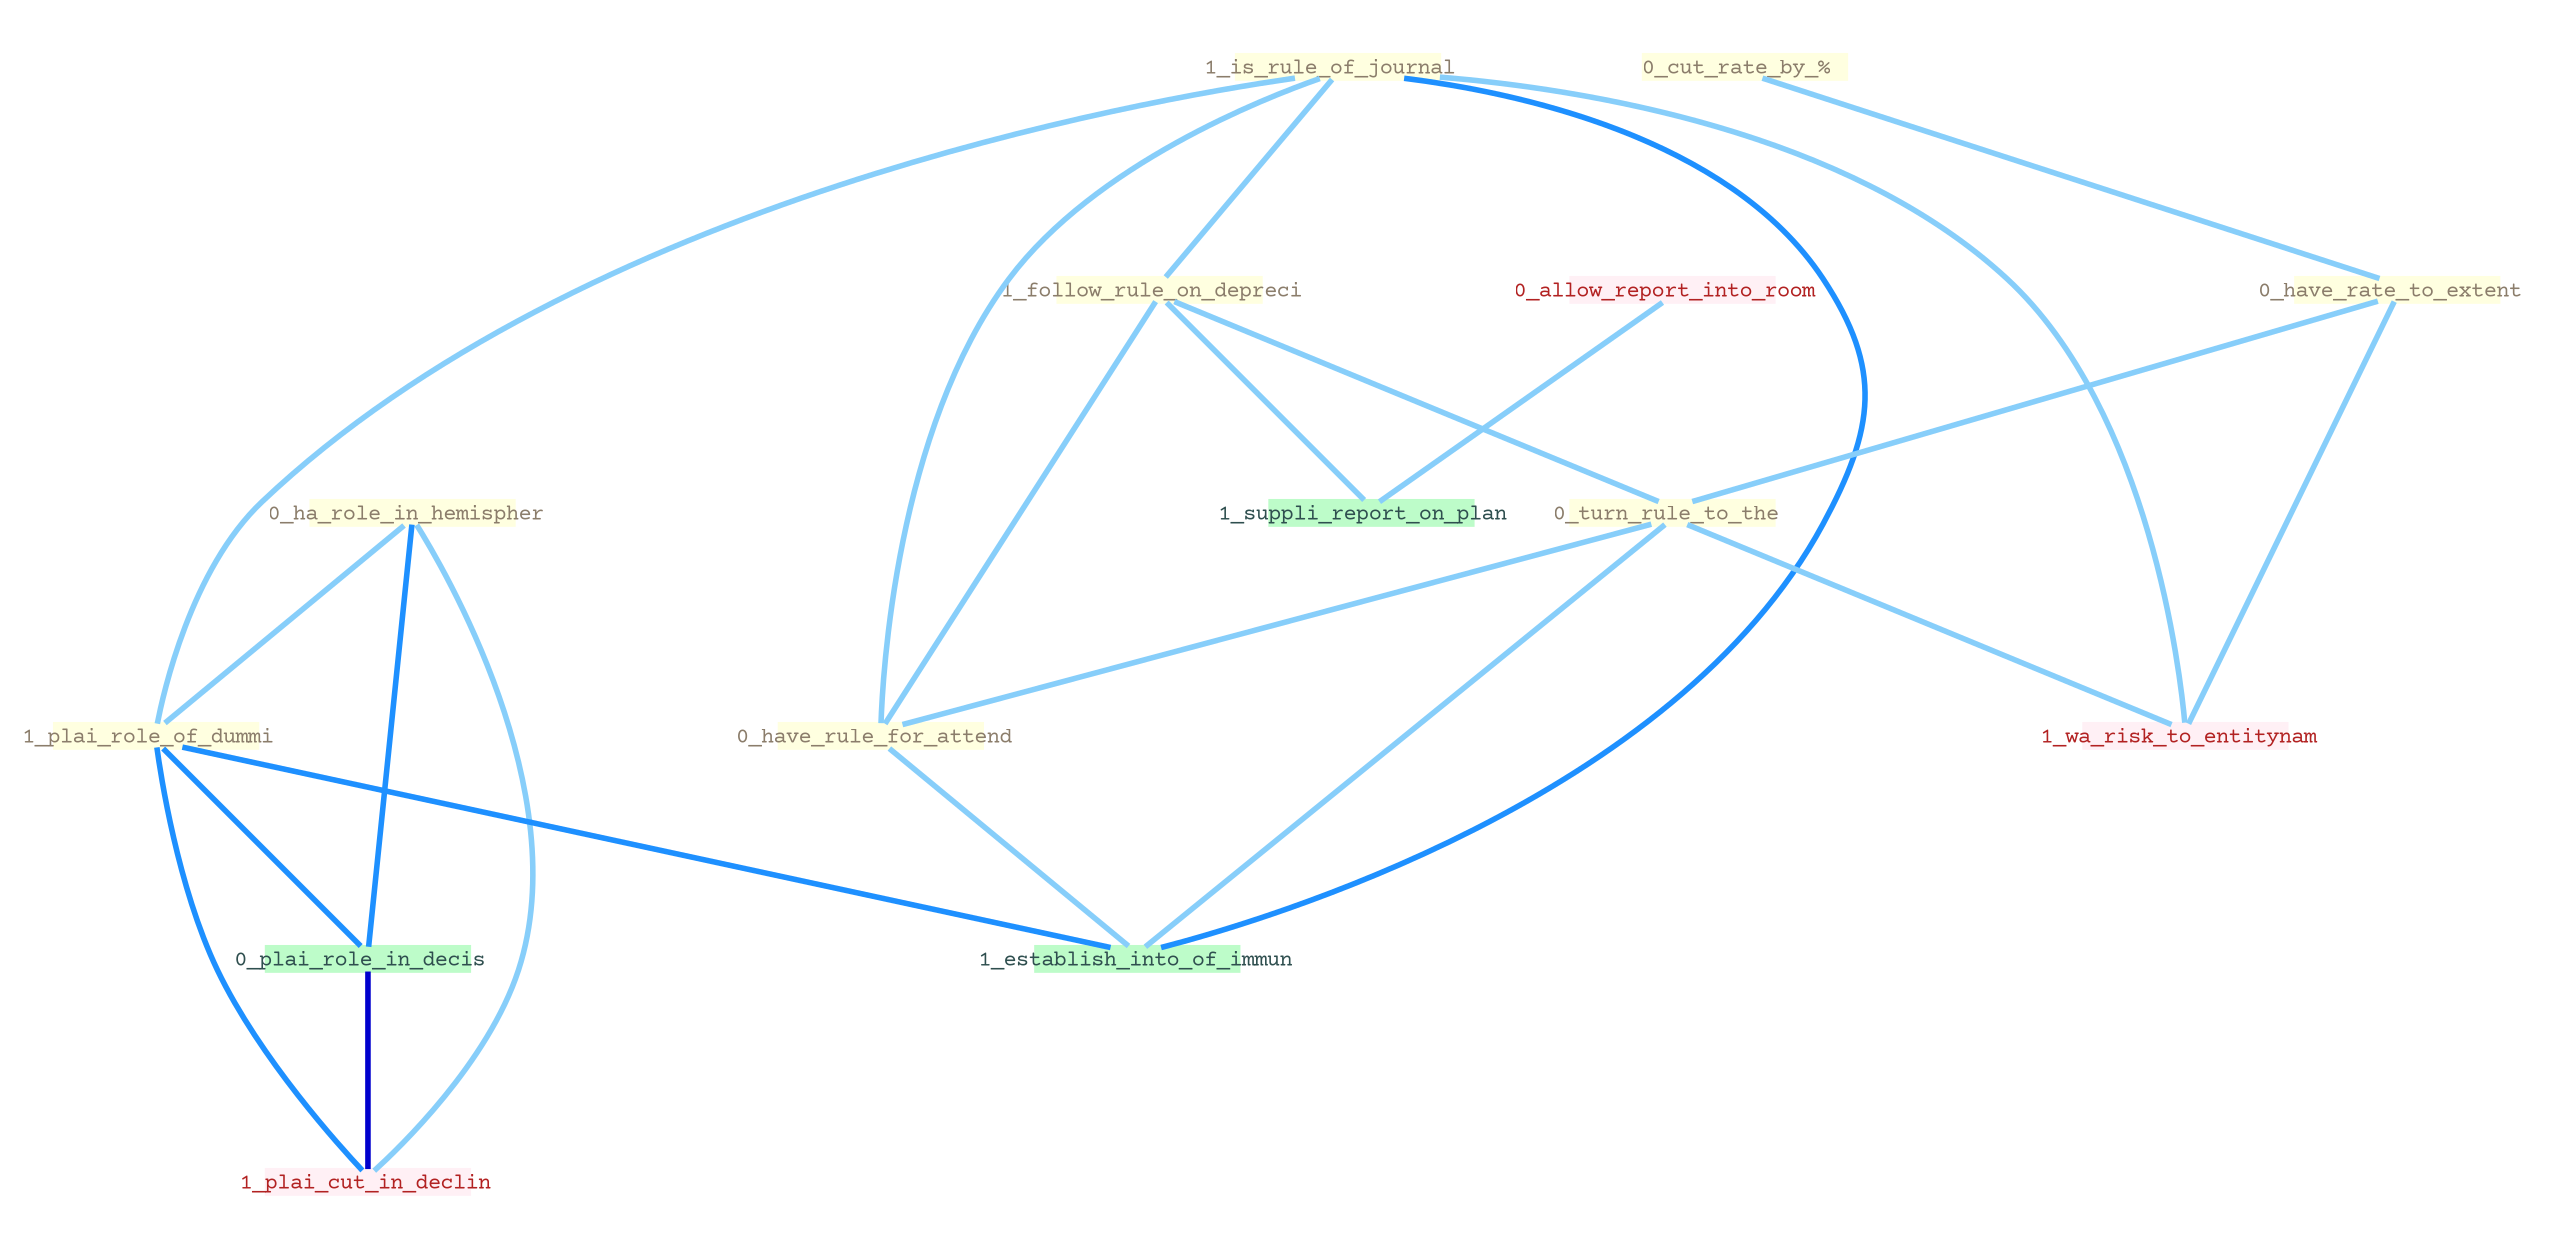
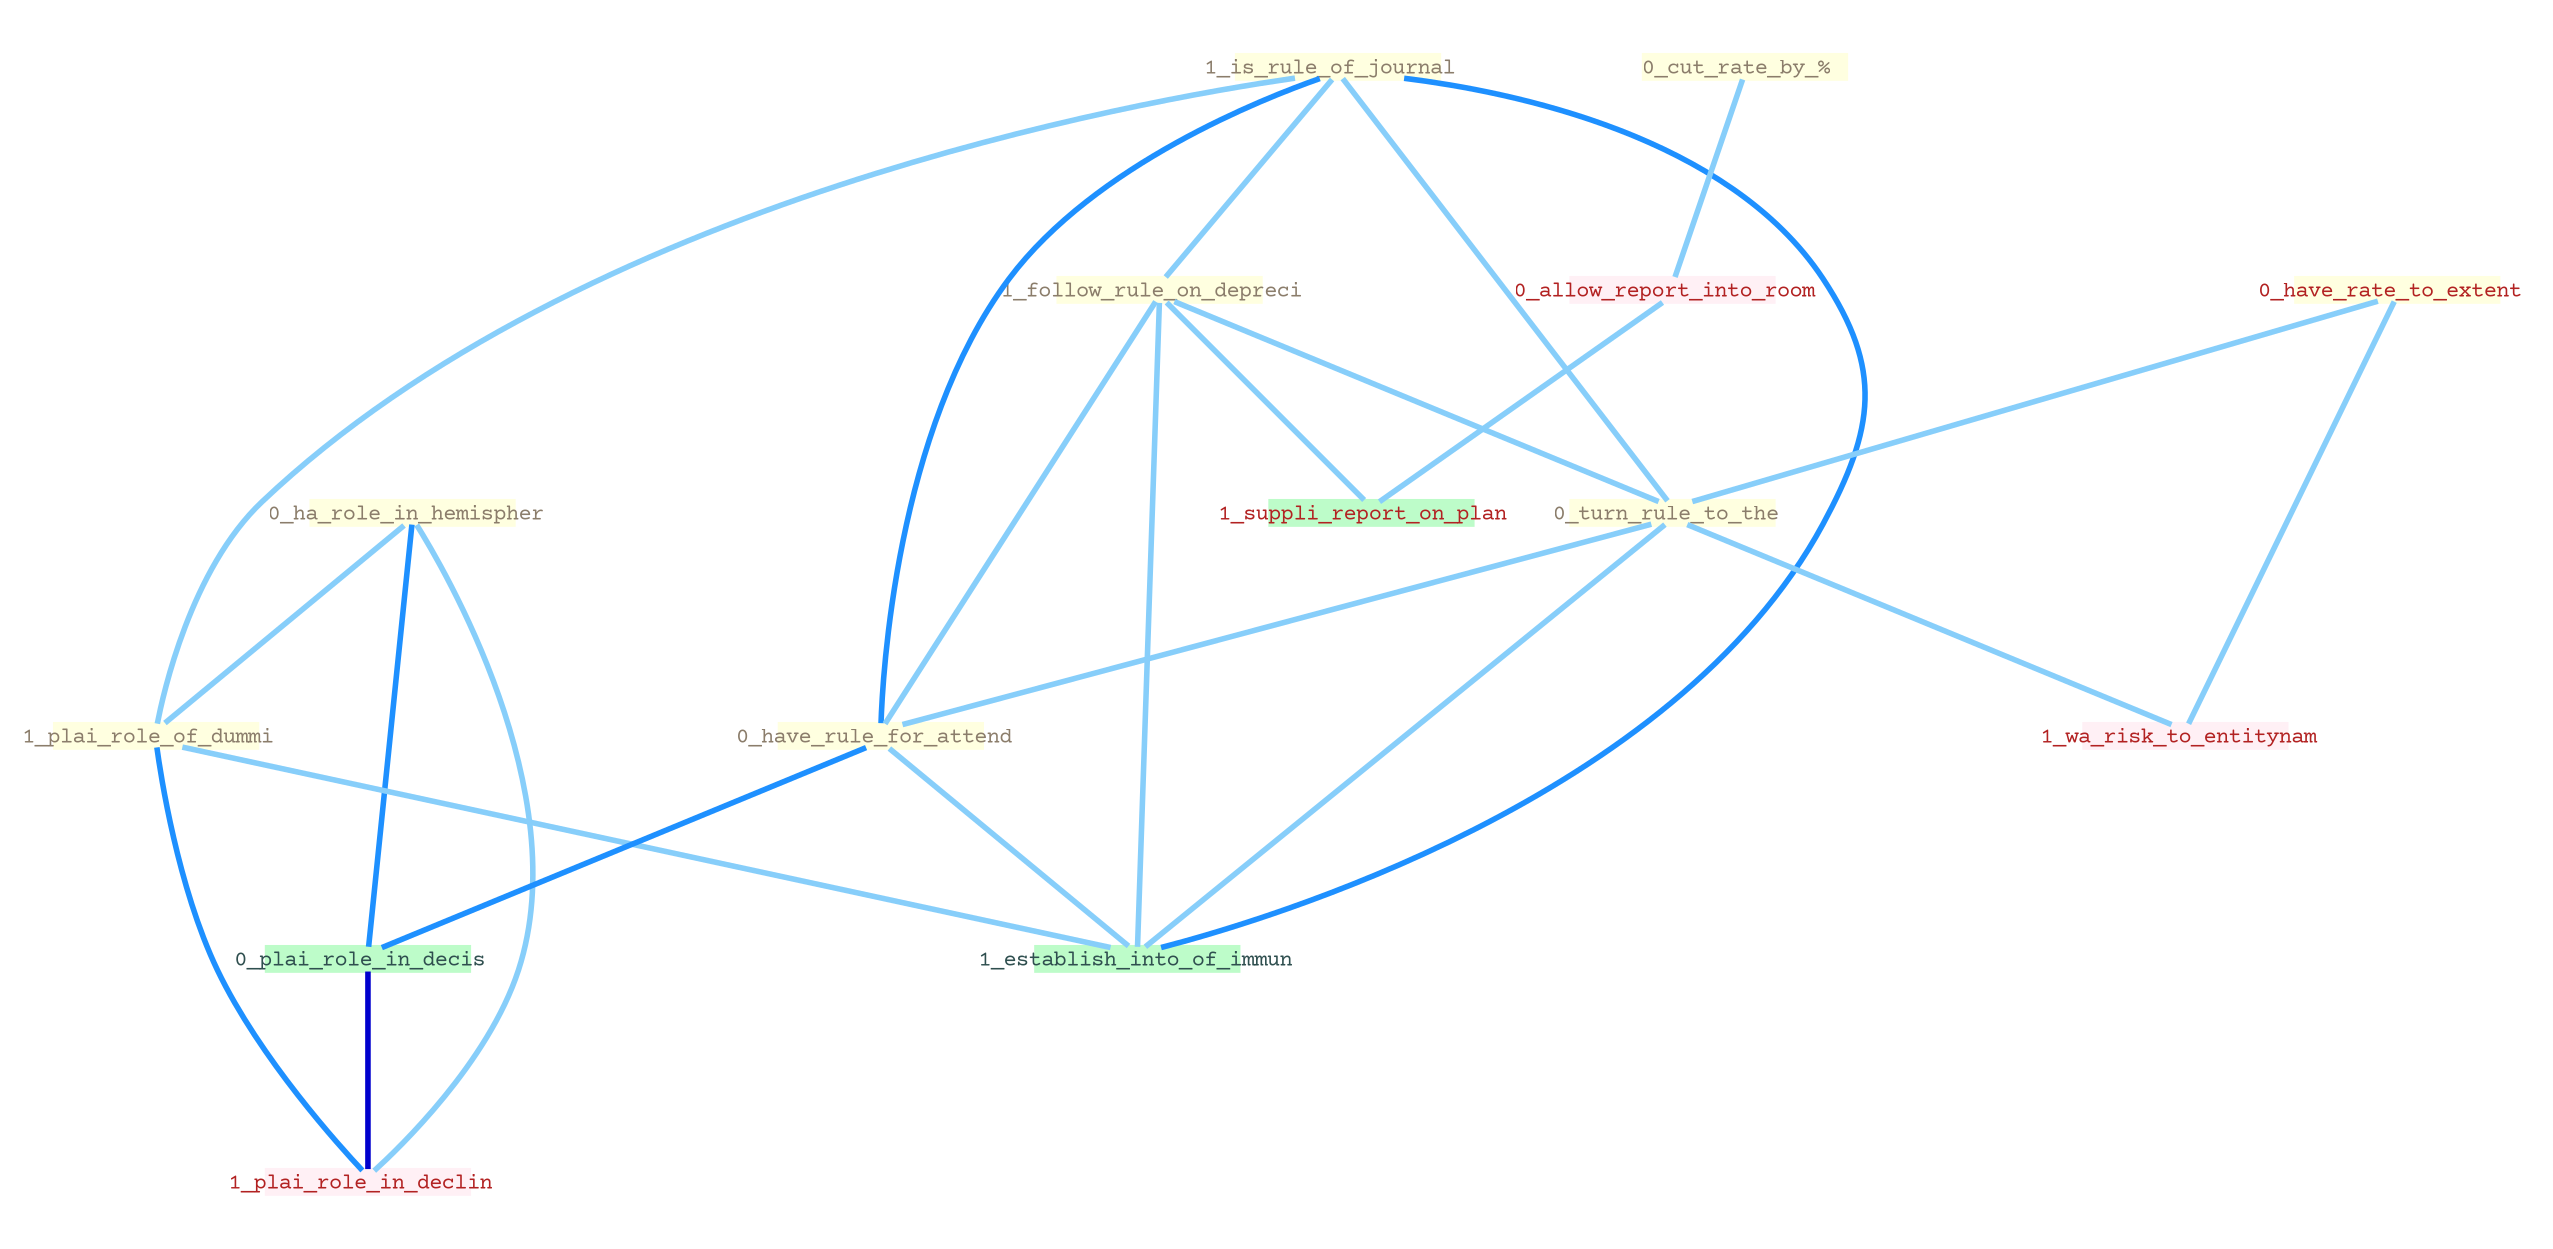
  graph {
    fontname="Courier Prime"
    node [color="#ffffe0" fixedsize=true fontcolor="#8b7d6b" fontname="Courier Prime" fontsize=4 shape=polygon style=filled]
    edge [color="#87cefa" fontname="Courier Prime" w=1]
    "0_ha_role_in_hemispher " [height=.06 width=.5]
    "1_is_rule_of_journal " [height=.06 width=.5]
    "0_cut_rate_by_% " [height=.06 width=.5]
    "1_plai_role_of_dummi " [height=.06 width=.5]
    "1_follow_rule_on_depreci " [height=.06 width=.5]
-   "0_have_rate_to_extent " [height=.06 width=.5]
+   "0_have_rate_to_extent " [fontcolor="#b22222" height=.06 width=.5]
    "0_turn_rule_to_the " [height=.06 width=.5]
    "0_have_rule_for_attend " [height=.06 width=.5]
    "1_wa_risk_to_entitynam " [color="#fff0f5" fontcolor="#b22222" height=.06 width=.5]
-   "1_plai_role_in_declin " [color="#fff0f5" fontcolor="#b22222" height=.06 width=.5 label="1_plai_cut_in_declin"]
+   "1_plai_role_in_declin " [color="#fff0f5" fontcolor="#b22222" height=.06 width=.5]
    "0_allow_report_into_room " [color="#fff0f5" fontcolor="#b22222" height=.06 width=.5]
    "0_plai_role_in_decis " [color="#BDFCC9" fontcolor="#2f4f4f" height=.06 width=.5]
    n13 [color="#BDFCC9" fontcolor="#2f4f4f" height=.06 label="1_establish_into_of_immun" width=.5]
-   "1_suppli_report_on_plan " [color="#BDFCC9" fontcolor="#2f4f4f" height=.06 width=.5]
+   "1_suppli_report_on_plan " [color="#BDFCC9" fontcolor="#b22222" height=.06 width=.5]
    subgraph sub_1 {
      "0_ha_role_in_hemispher "
      "1_is_rule_of_journal "
      "0_cut_rate_by_% "
      "1_plai_role_of_dummi "
      "1_follow_rule_on_depreci "
      "0_have_rate_to_extent "
      "0_turn_rule_to_the "
      "0_have_rule_for_attend "
    }
    subgraph sub_2 {
      "1_wa_risk_to_entitynam "
      "1_plai_role_in_declin "
      "0_allow_report_into_room "
    }
    "0_ha_role_in_hemispher " -- "1_plai_role_of_dummi "
    "0_ha_role_in_hemispher " -- "1_plai_role_in_declin " [w=2]
    "0_ha_role_in_hemispher " -- "0_plai_role_in_decis " [color="#1e90ff" w=2]
    "1_is_rule_of_journal " -- "1_plai_role_of_dummi "
    "1_is_rule_of_journal " -- "1_follow_rule_on_depreci "
-   "1_is_rule_of_journal " -- "1_wa_risk_to_entitynam "
-   "1_is_rule_of_journal " -- "0_have_rule_for_attend "
+   "1_is_rule_of_journal " -- "0_turn_rule_to_the "
+   "1_is_rule_of_journal " -- "0_have_rule_for_attend " [color="#1e90ff"]
    "1_is_rule_of_journal " -- n13 [color="#1e90ff" w=2]
-   "0_cut_rate_by_% " -- "0_have_rate_to_extent "
+   "0_cut_rate_by_% " -- "0_allow_report_into_room "
    "1_plai_role_of_dummi " -- "1_plai_role_in_declin " [color="#1e90ff" w=2]
-   "1_plai_role_of_dummi " -- "0_plai_role_in_decis " [color="#1e90ff" w=2]
-   "1_plai_role_of_dummi " -- n13 [color="#1e90ff"]
+   "0_have_rule_for_attend " -- "0_plai_role_in_decis " [color="#1e90ff" w=2]
+   "1_plai_role_of_dummi " -- n13
    "1_follow_rule_on_depreci " -- "0_turn_rule_to_the "
    "1_follow_rule_on_depreci " -- "0_have_rule_for_attend "
+   "1_follow_rule_on_depreci " -- n13
    "1_follow_rule_on_depreci " -- "1_suppli_report_on_plan "
    "0_have_rate_to_extent " -- "0_turn_rule_to_the "
    "0_have_rate_to_extent " -- "1_wa_risk_to_entitynam "
    "0_turn_rule_to_the " -- "0_have_rule_for_attend "
    "0_turn_rule_to_the " -- "1_wa_risk_to_entitynam "
    "0_turn_rule_to_the " -- n13
    "0_have_rule_for_attend " -- n13
    "0_allow_report_into_room " -- "1_suppli_report_on_plan "
    "0_plai_role_in_decis " -- "1_plai_role_in_declin " [color="#0000cd" w=3]
  }
